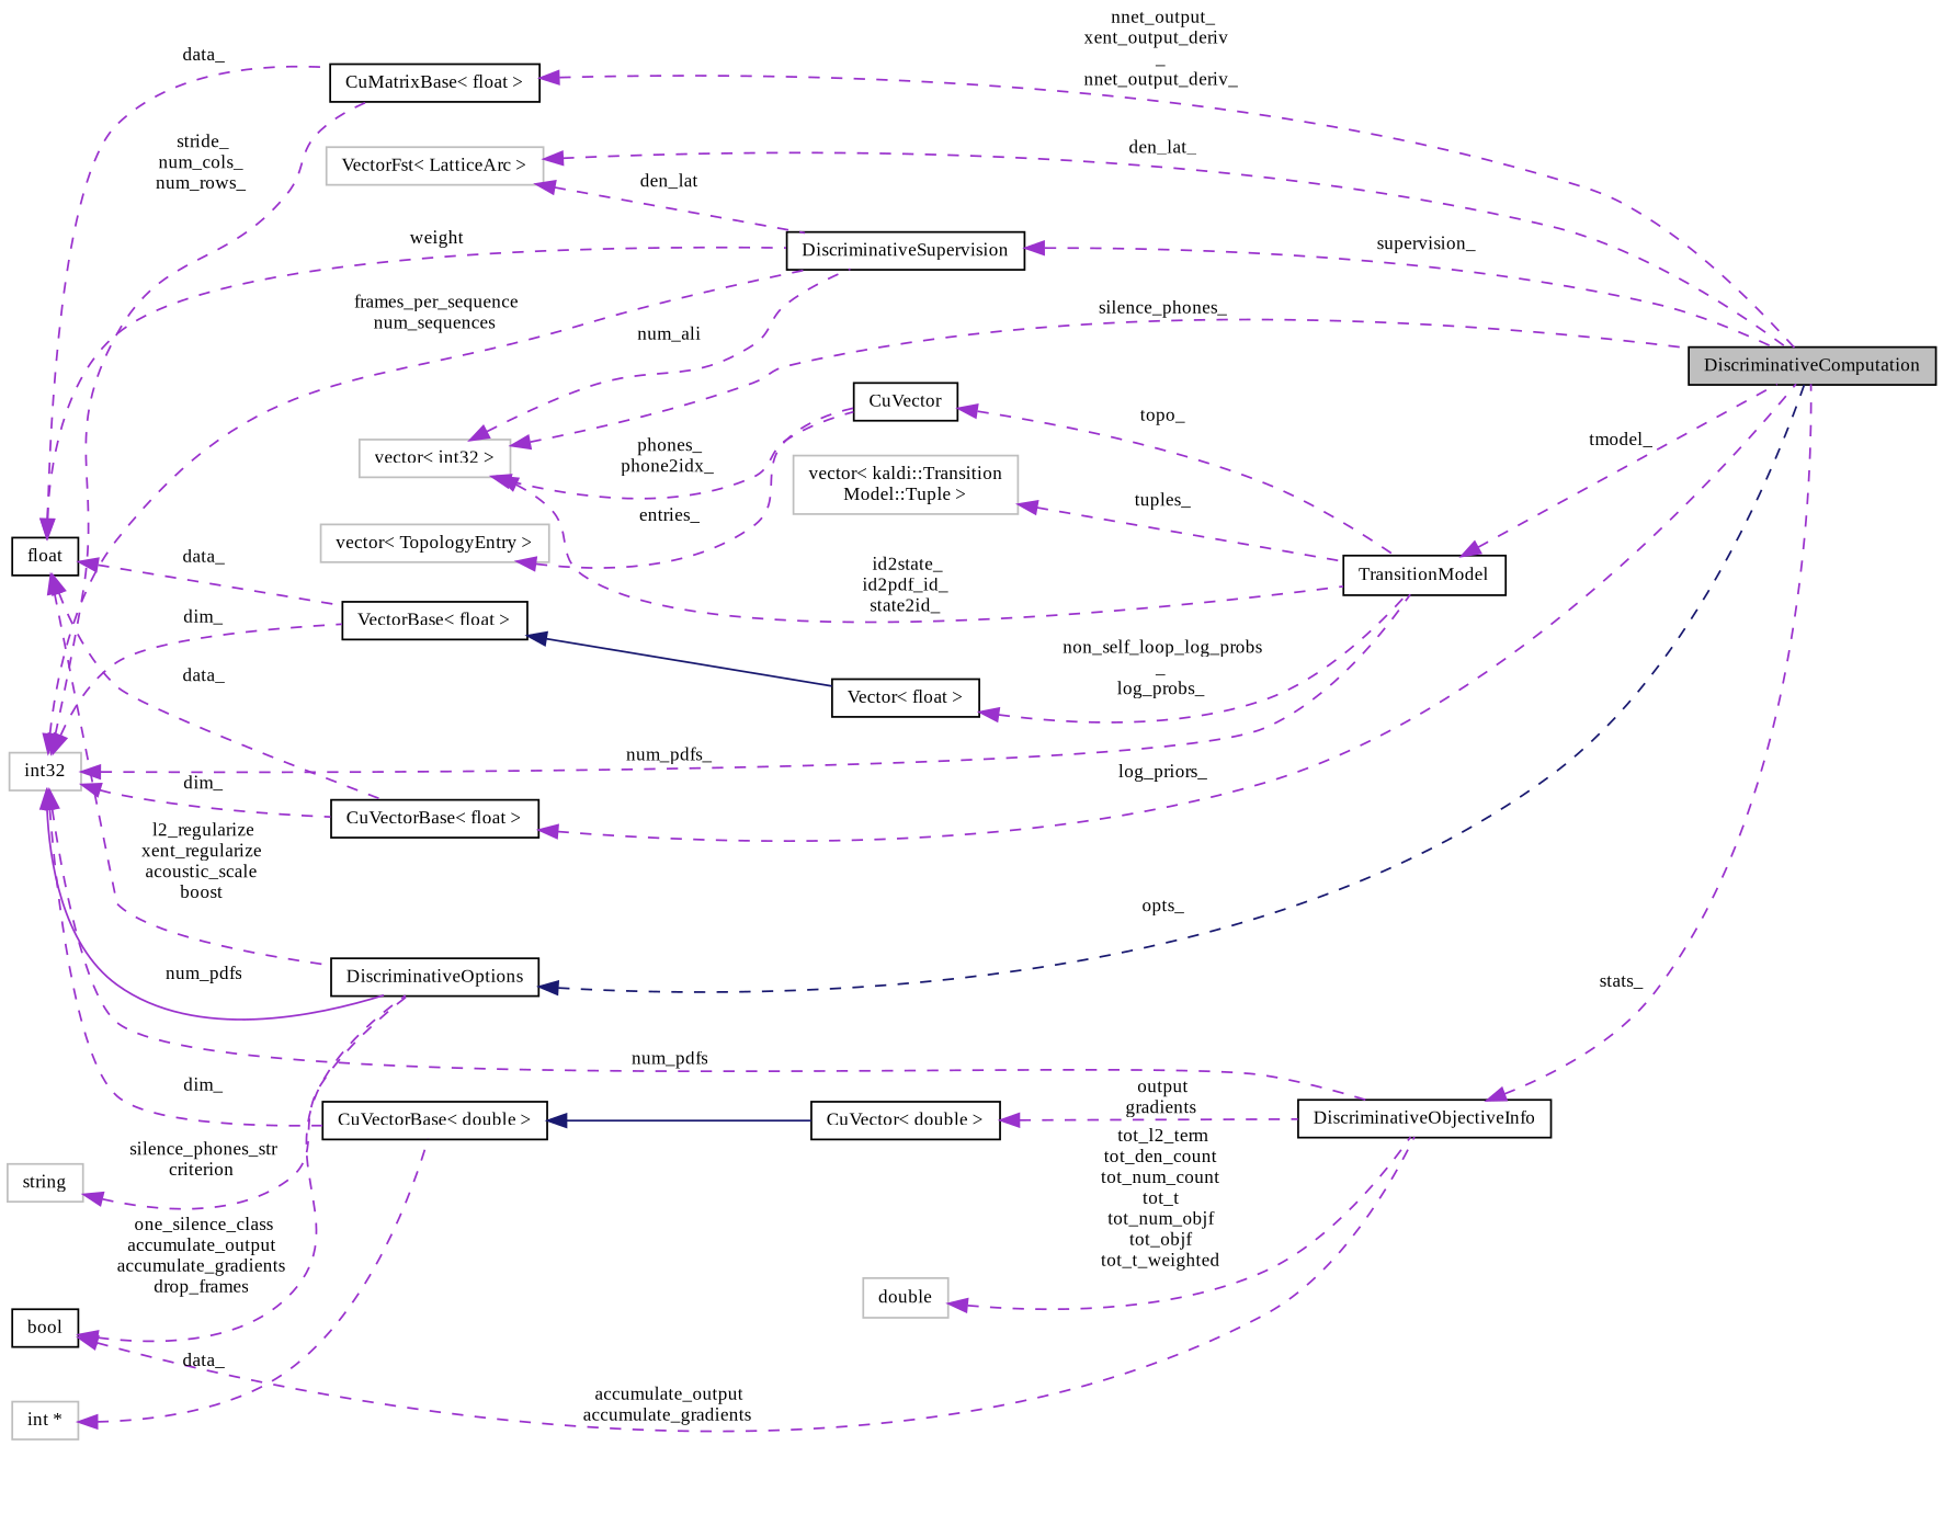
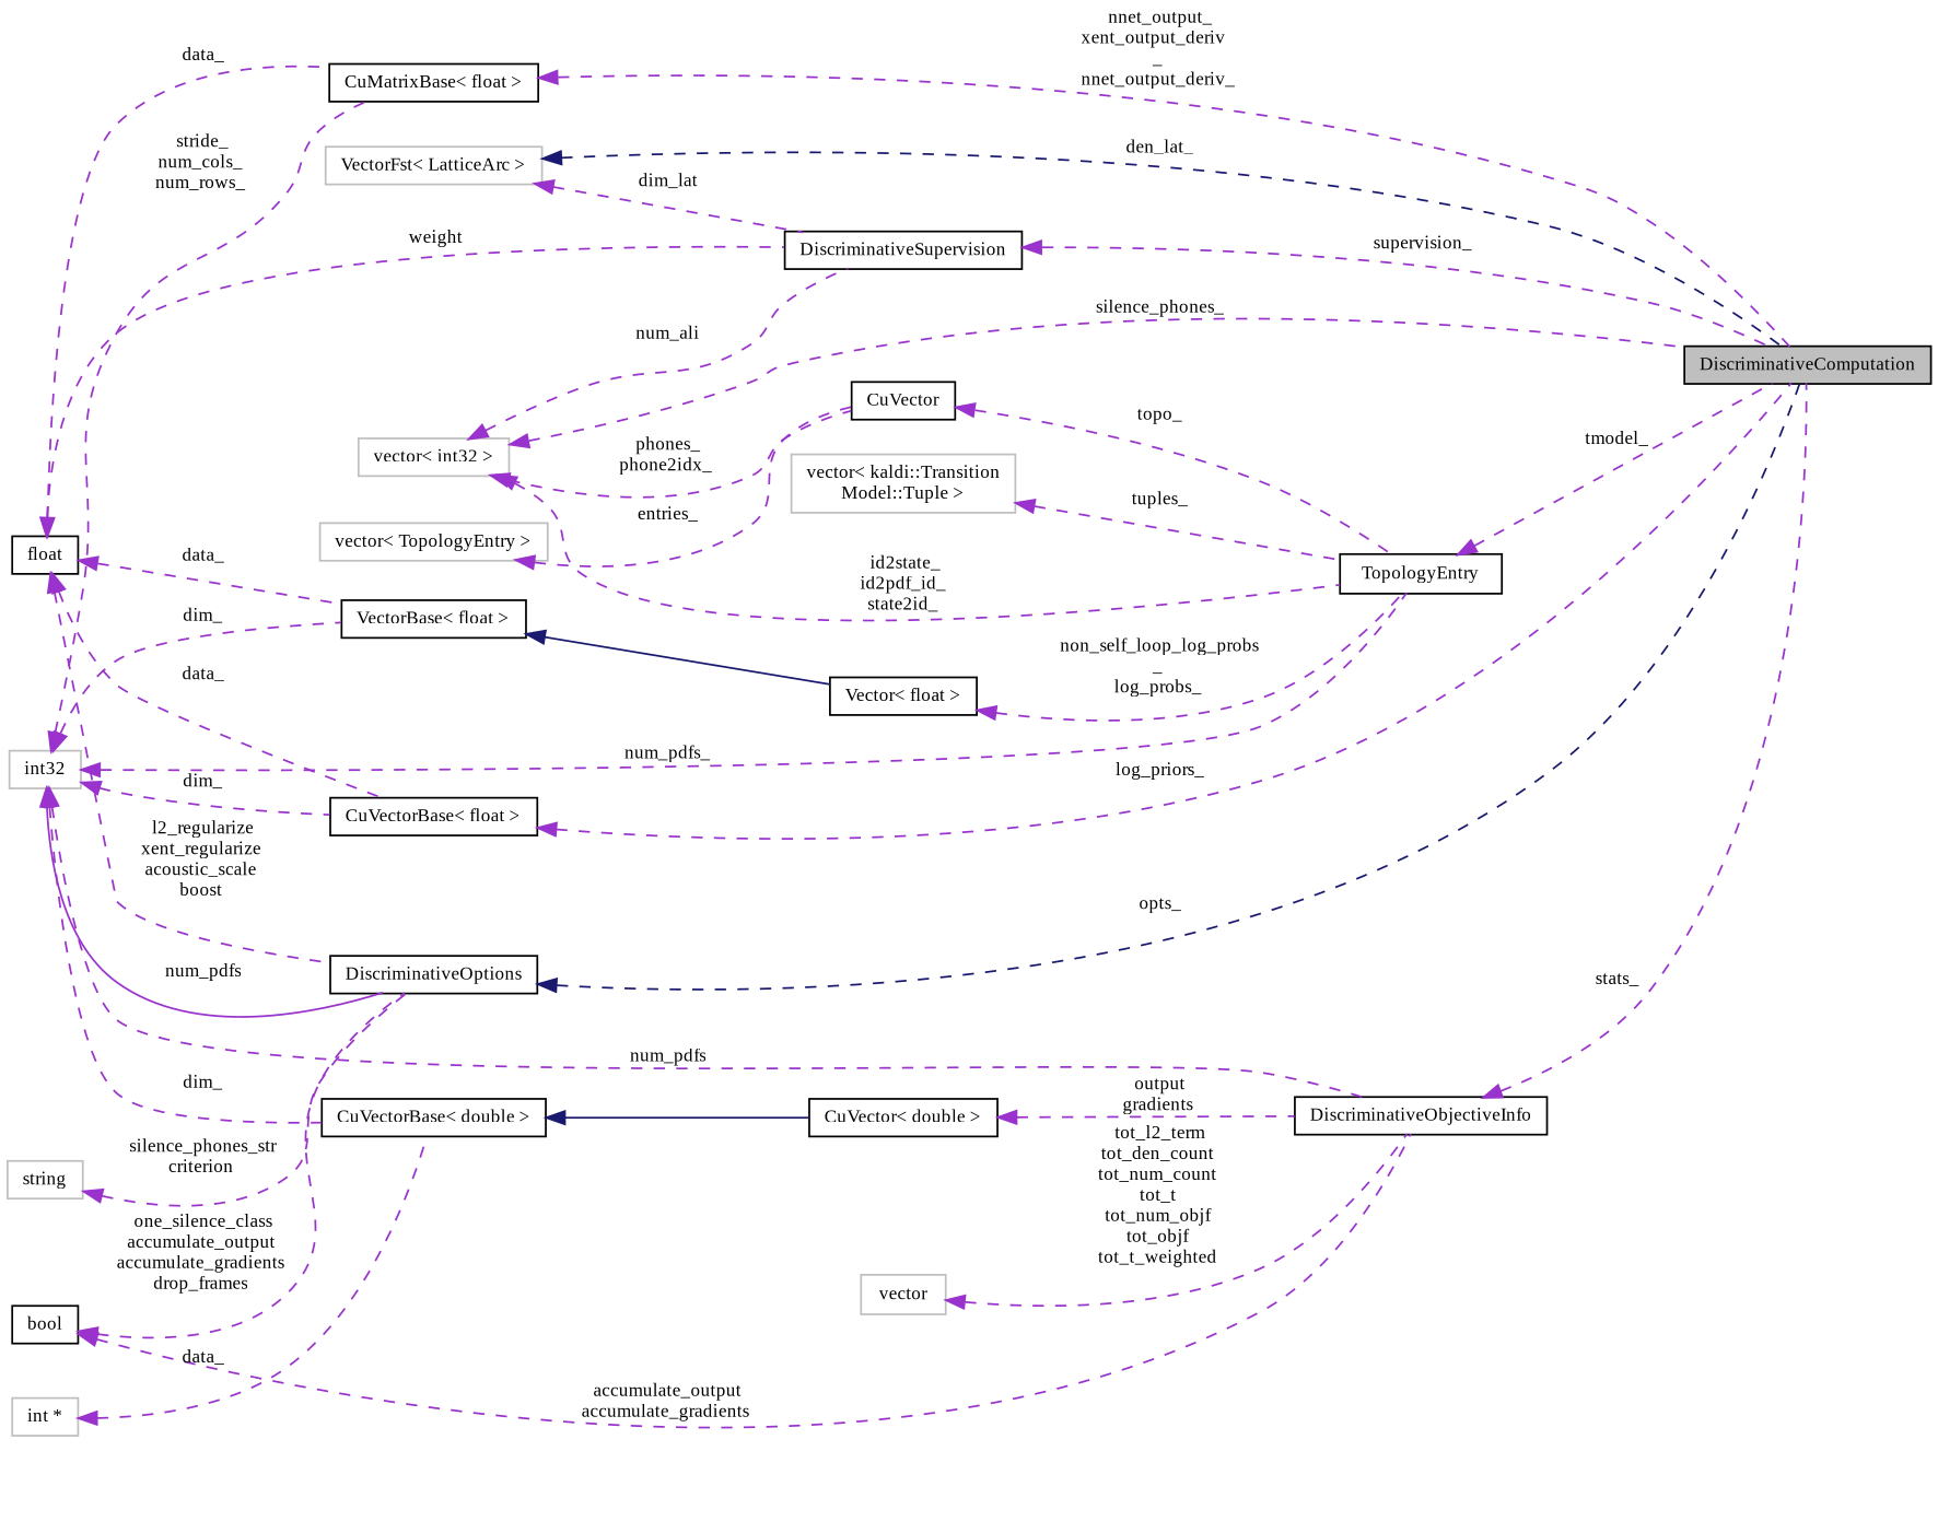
  digraph {
    fontname="Liberation Serif"
    rankdir=LR
    node [color=black fillcolor=white fontname="Liberation Serif" fontsize=10 shape=record style=filled]
    edge [color=darkorchid3 dir=back fontname="Liberation Serif" fontsize=10 labelfontname=Helvetica labelfontsize=10 style=dashed]
    n1 [fillcolor=grey75 fontcolor=black height=0.2 label=DiscriminativeComputation width=0.4]
    n2 [height=0.2 label=DiscriminativeSupervision width=0.4]
    n3 [height=0.2 label=float width=0.4]
    n4 [height=0.2 label="CuVectorBase\< float \>" width=0.4]
    n5 [height=0.2 label=DiscriminativeOptions width=0.4]
    n6 [height=0.2 label="CuMatrixBase\< float \>" width=0.4]
    n7 [height=0.2 label="VectorBase\< float \>" width=0.4]
    n8 [height=0.2 label="Vector\< float \>" width=0.4]
    n9 [color=grey75 height=0.2 label="vector\< int32 \>" width=0.4]
-   n10 [height=0.2 label=TransitionModel width=0.4]
+   n10 [height=0.2 label=TopologyEntry width=0.4]
    n11 [height=0.2 label=CuVector width=0.4]
    n12 [color=grey75 height=0.2 label="VectorFst\< LatticeArc \>" width=0.4]
    n13 [color=grey75 height=0.2 label=int32 width=0.4]
    n14 [height=0.2 label=DiscriminativeObjectiveInfo width=0.4]
    n15 [height=0.2 label="CuVectorBase\< double \>" width=0.4]
    n16 [height=0.2 label="CuVector\< double \>" width=0.4]
-   n17 [color=grey75 height=0.2 label=double width=0.4]
+   n17 [color=grey75 height=0.2 label=vector width=0.4]
    n18 [height=0.2 label=bool width=0.4]
    n19 [color=grey75 height=0.2 label="int *" width=0.4]
    n20 [color=grey75 height=0.2 label=string width=0.4]
    n21 [color=grey75 height=0.2 label="vector\< TopologyEntry \>" width=0.4]
    n22 [color=grey75 height=0.2 label="vector\< kaldi::Transition\lModel::Tuple \>" width=0.4]
    n2 -> n1 [label=" supervision_"]
    n3 -> n2 [label=" weight"]
    n3 -> n4 [label=" data_"]
    n3 -> n5 [label=" l2_regularize\nxent_regularize\nacoustic_scale\nboost"]
    n3 -> n6 [label=" data_"]
    n3 -> n7 [label=" data_"]
    n4 -> n1 [label=" log_priors_"]
    n5 -> n1 [color=midnightblue label=" opts_"]
    n6 -> n1 [label=" nnet_output_\nxent_output_deriv\l_\nnnet_output_deriv_"]
    n7 -> n8 [color=midnightblue style=solid]
    n8 -> n10 [label=" non_self_loop_log_probs\l_\nlog_probs_"]
    n9 -> n1 [label=" silence_phones_"]
    n9 -> n2 [label=" num_ali"]
    n9 -> n10 [label=" id2state_\nid2pdf_id_\nstate2id_"]
    n9 -> n11 [label=" phones_\nphone2idx_"]
    n10 -> n1 [label=" tmodel_"]
    n11 -> n10 [label=" topo_"]
-   n12 -> n1 [label=" den_lat_"]
-   n12 -> n2 [label=" den_lat"]
-   n13 -> n2 [label=" frames_per_sequence\nnum_sequences"]
+   n12 -> n1 [color=midnightblue label=" den_lat_"]
+   n12 -> n2 [label=" dim_lat"]
    n13 -> n4 [label=" dim_"]
    n13 -> n5 [label=" num_pdfs" style=solid]
    n13 -> n6 [label=" stride_\nnum_cols_\nnum_rows_"]
    n13 -> n7 [label=" dim_"]
    n13 -> n10 [label=" num_pdfs_"]
    n13 -> n14 [label=" num_pdfs"]
    n13 -> n15 [label=" dim_"]
    n14 -> n1 [label=" stats_"]
    n15 -> n16 [color=midnightblue style=solid]
    n16 -> n14 [label=" output\ngradients"]
    n17 -> n14 [label=" tot_l2_term\ntot_den_count\ntot_num_count\ntot_t\ntot_num_objf\ntot_objf\ntot_t_weighted"]
    n18 -> n5 [label=" one_silence_class\naccumulate_output\naccumulate_gradients\ndrop_frames"]
    n18 -> n14 [label=" accumulate_output\naccumulate_gradients"]
    n19 -> n15 [label=" data_"]
    n20 -> n5 [label=" silence_phones_str\ncriterion"]
    n21 -> n11 [label=" entries_"]
    n22 -> n10 [label=" tuples_"]
  }
